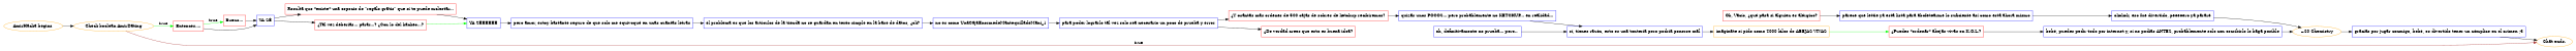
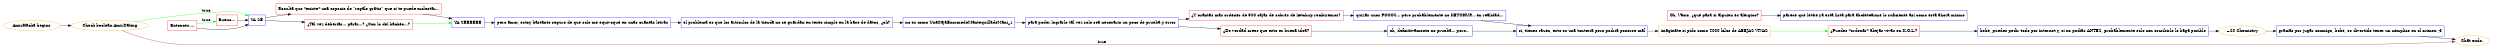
  digraph {
    rankdir=LR
    node [color=blue shape=box]
    "AmirHack3 begins." [color=orange shape=""]
    n2 [color=orange label="Check boolean AmirDating" shape=""]
    n3 [color=red label="Entonces...."]
    "Chat ends." [color=orange shape=""]
    n5 [color=red label="Bueno..."]
    n6 [label="YA SÉ"]
    n7 [color=red label="Resulta que *existe* una especie de \"regalo gratis\" que sí te puede molestar..."]
    n8 [color=red label="¿Tal vez deberías... parar...? ¿Con lo del hackeo...?"]
    n9 [label="YA SÉEEEEE"]
    n10 [label="pero amor, estoy bastante seguro de que solo me equivoqué en unas cuantas letras"]
    n11 [label="el problema es que los artículos de la tienda no se guardan en texto simple en la base de datos, ¿ok?"]
    n12 [label="no es como UnaCajaEnormedeMantequilladeManí_1"]
    n13 [label="para poder lograrlo tal vez solo sea necesario un poco de prueba y error"]
    n14 [color=red label="¿Y cuántas más ordenes de 500 cajas de sobres de ketchup recibiremos?"]
    n15 [color=red label="¿De verdad crees que esto es buena idea?"]
    n16 [label="quizás unos POCOS... pero probablemente no KETCHUP... en realidad..."]
    n17 [label="oh, definitivamente no prueba... pero..."]
    n18 [label="sí, tienes razón, esto es una tontería pero podría ponerse mal"]
    n19 [color=orange label="imagínate si pido como 4000 kilos de ABEJAS VIVAS"]
    n20 [color=red label="¿Puedes *ordenar* abejas vivas en K.O.L.?"]
    n21 [label="bebé, puedes pedir todo por internet y, si no podías ANTES, probablemente solo con escribirlo lo haga posible"]
    n22 [color=red label="Oh, Vacío, ¿qué pasa si alguien es alérgico?"]
    n23 [label="parece que lettie ya está lista para abofetearme lo suficiente así como está ahora mismo"]
    n24 [color=orange label="+20 Chemistry" shape=""]
-   n25 [label="okokok, eso fue divertido, peeeeero ya pararé"]
    n26 [label="gracias por jugar conmigo, bebé, es divertido tener un cómplice en el crimen ;3"]
    "AmirHack3 begins." -> n2
-   n2 -> n3 [color=green label=true]
+   n2 -> n6 [color=green label=true]
    n2 -> "Chat ends." [color=brown label=true]
    n3 -> n5 [color=green label=true]
    n3 -> n6
    n5 -> n6
    n6 -> n7
    n6 -> n8
    n7 -> n9
    n8 -> n9 [color=green]
    n9 -> n10
    n10 -> n11
    n11 -> n12
    n12 -> n13
    n13 -> n14
    n13 -> n15
    n14 -> n16
+   n15 -> n17
    n16 -> n18
    n17 -> n18
    n18 -> n19
    n19 -> n20 [color=green]
    n20 -> n21
    n21 -> n24
    n22 -> n23
-   n23 -> n25
    n24 -> n26
-   n25 -> n24
    n26 -> "Chat ends."
  }
